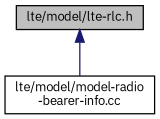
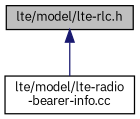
  digraph {
    fontname="IBM Plex Sans"
    node [color=black fontname="IBM Plex Sans" fontsize=10 shape=record style=filled]
    n1 [fillcolor=grey75 fontcolor=black height=0.2 label="lte/model/lte-rlc.h" width=0.4]
-   n2 [fillcolor=white height=0.2 label="lte/model/model-radio\l-bearer-info.cc" width=0.4]
+   n2 [fillcolor=white height=0.2 label="lte/model/lte-radio\l-bearer-info.cc" width=0.4]
    n1 -> n2 [color=midnightblue dir=back fontname="IBM Plex Sans" fontsize=10 labelfontname=Helvetica labelfontsize=10 style=solid]
  }
